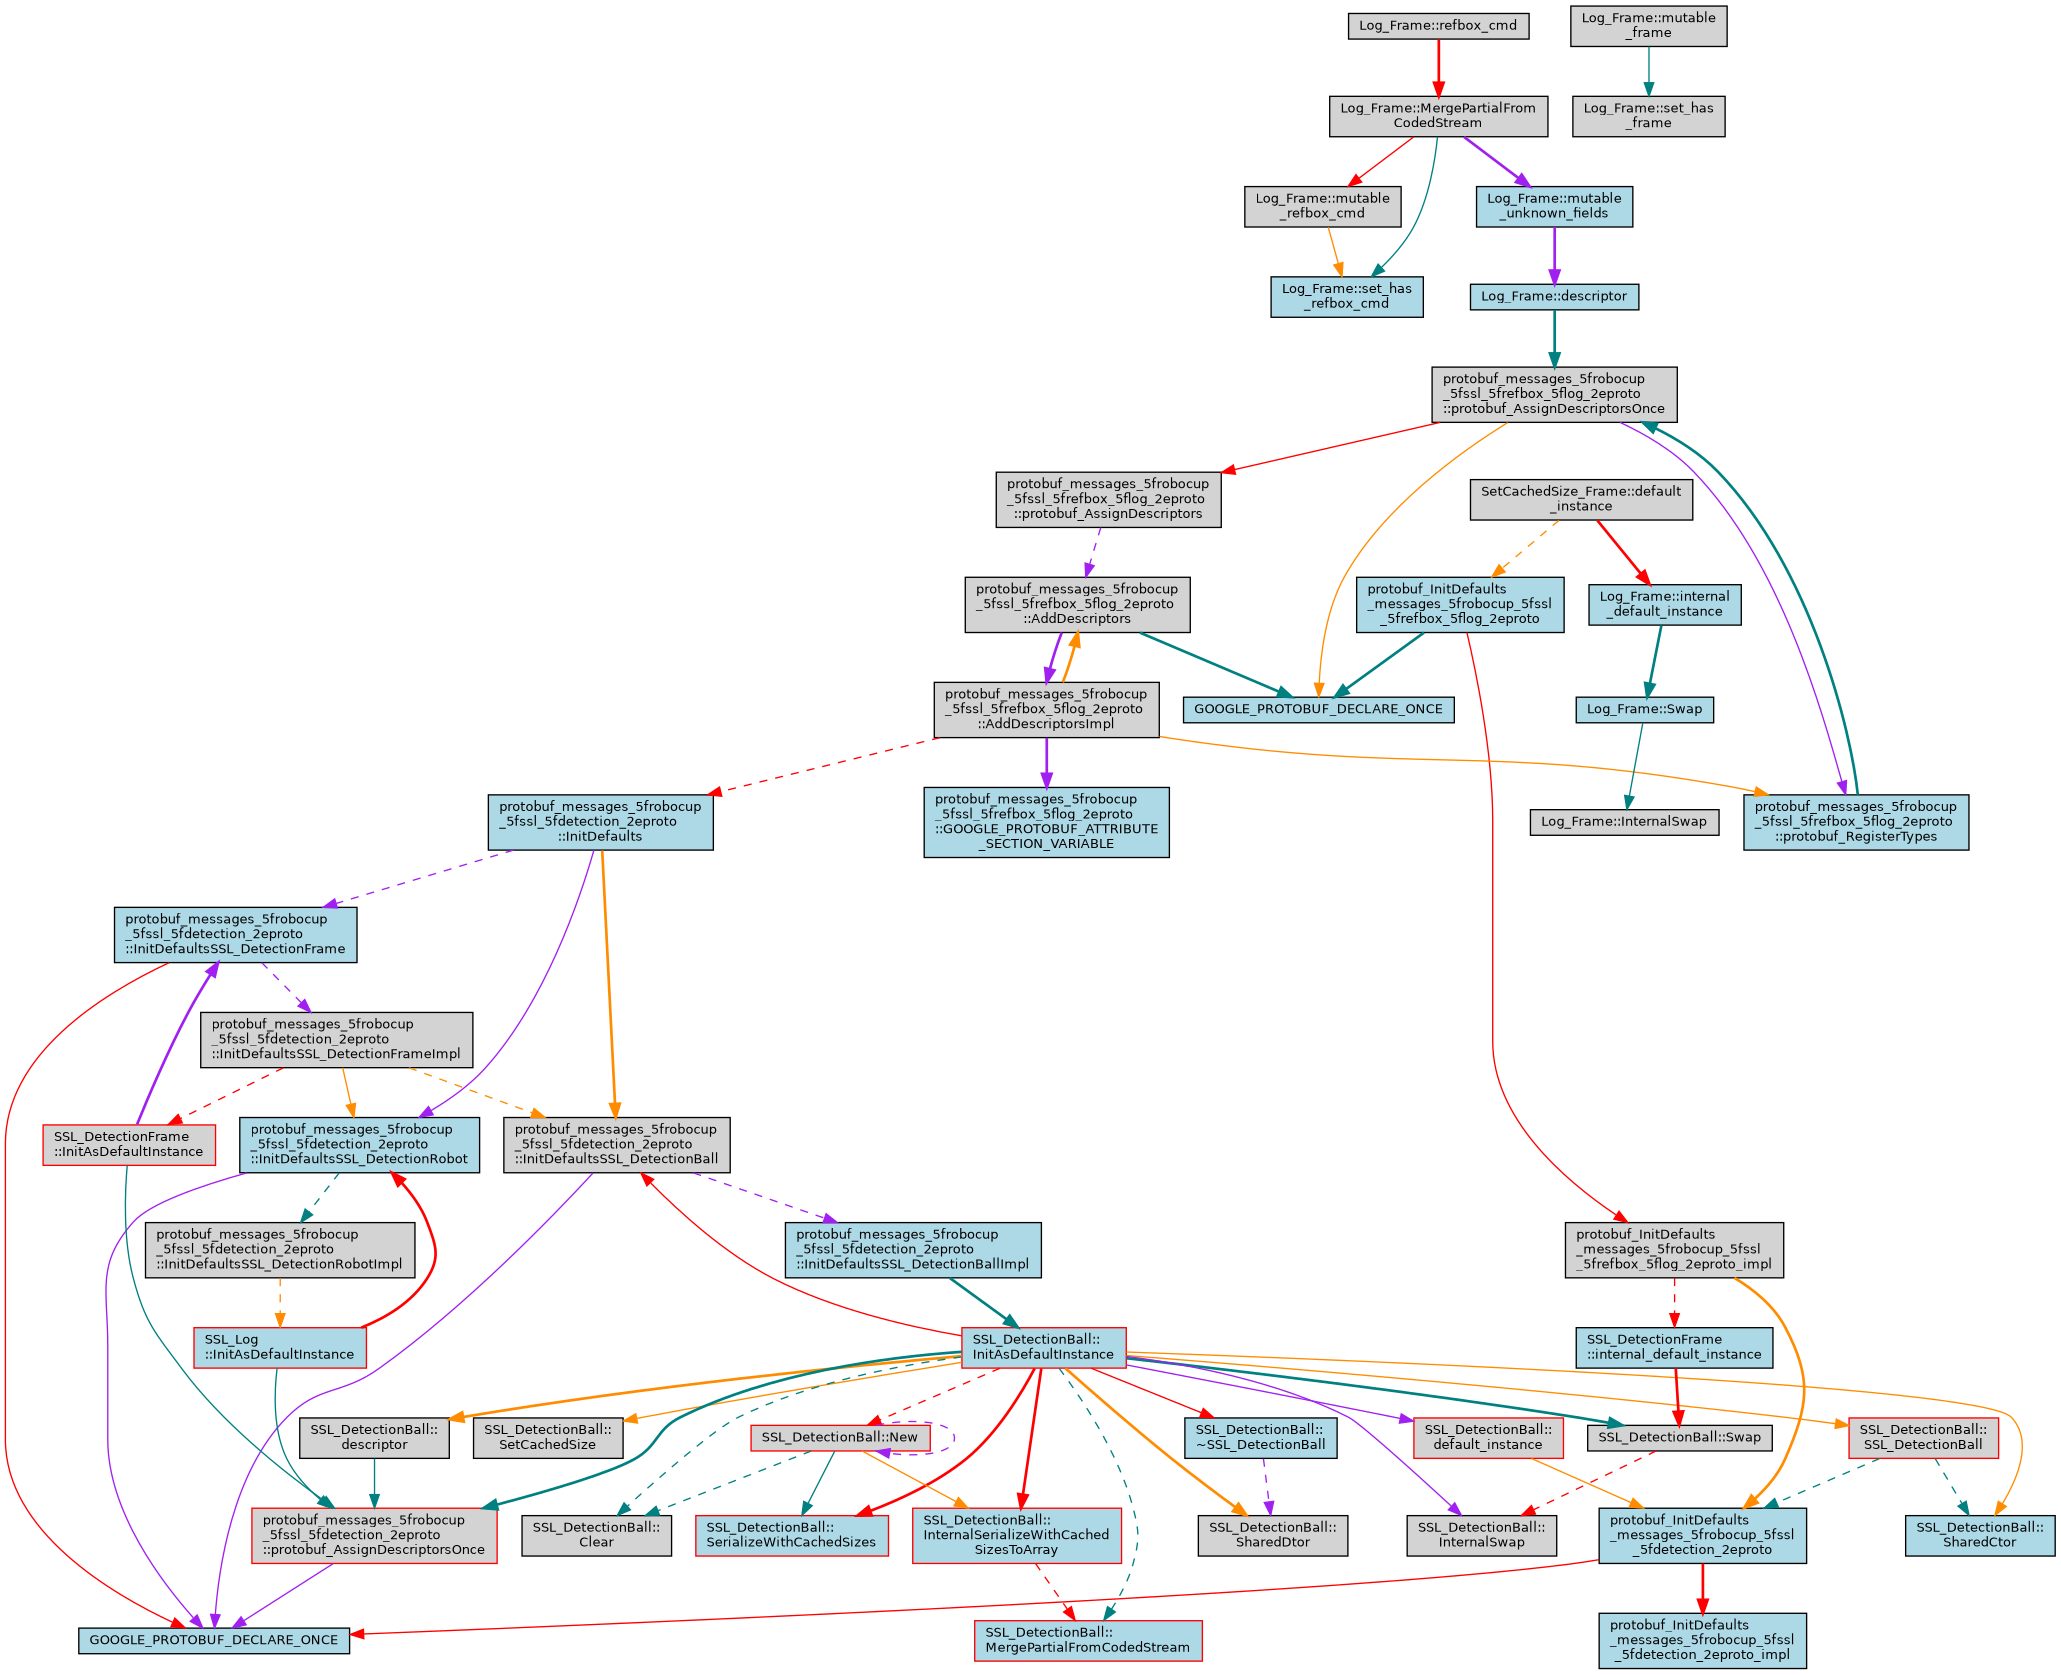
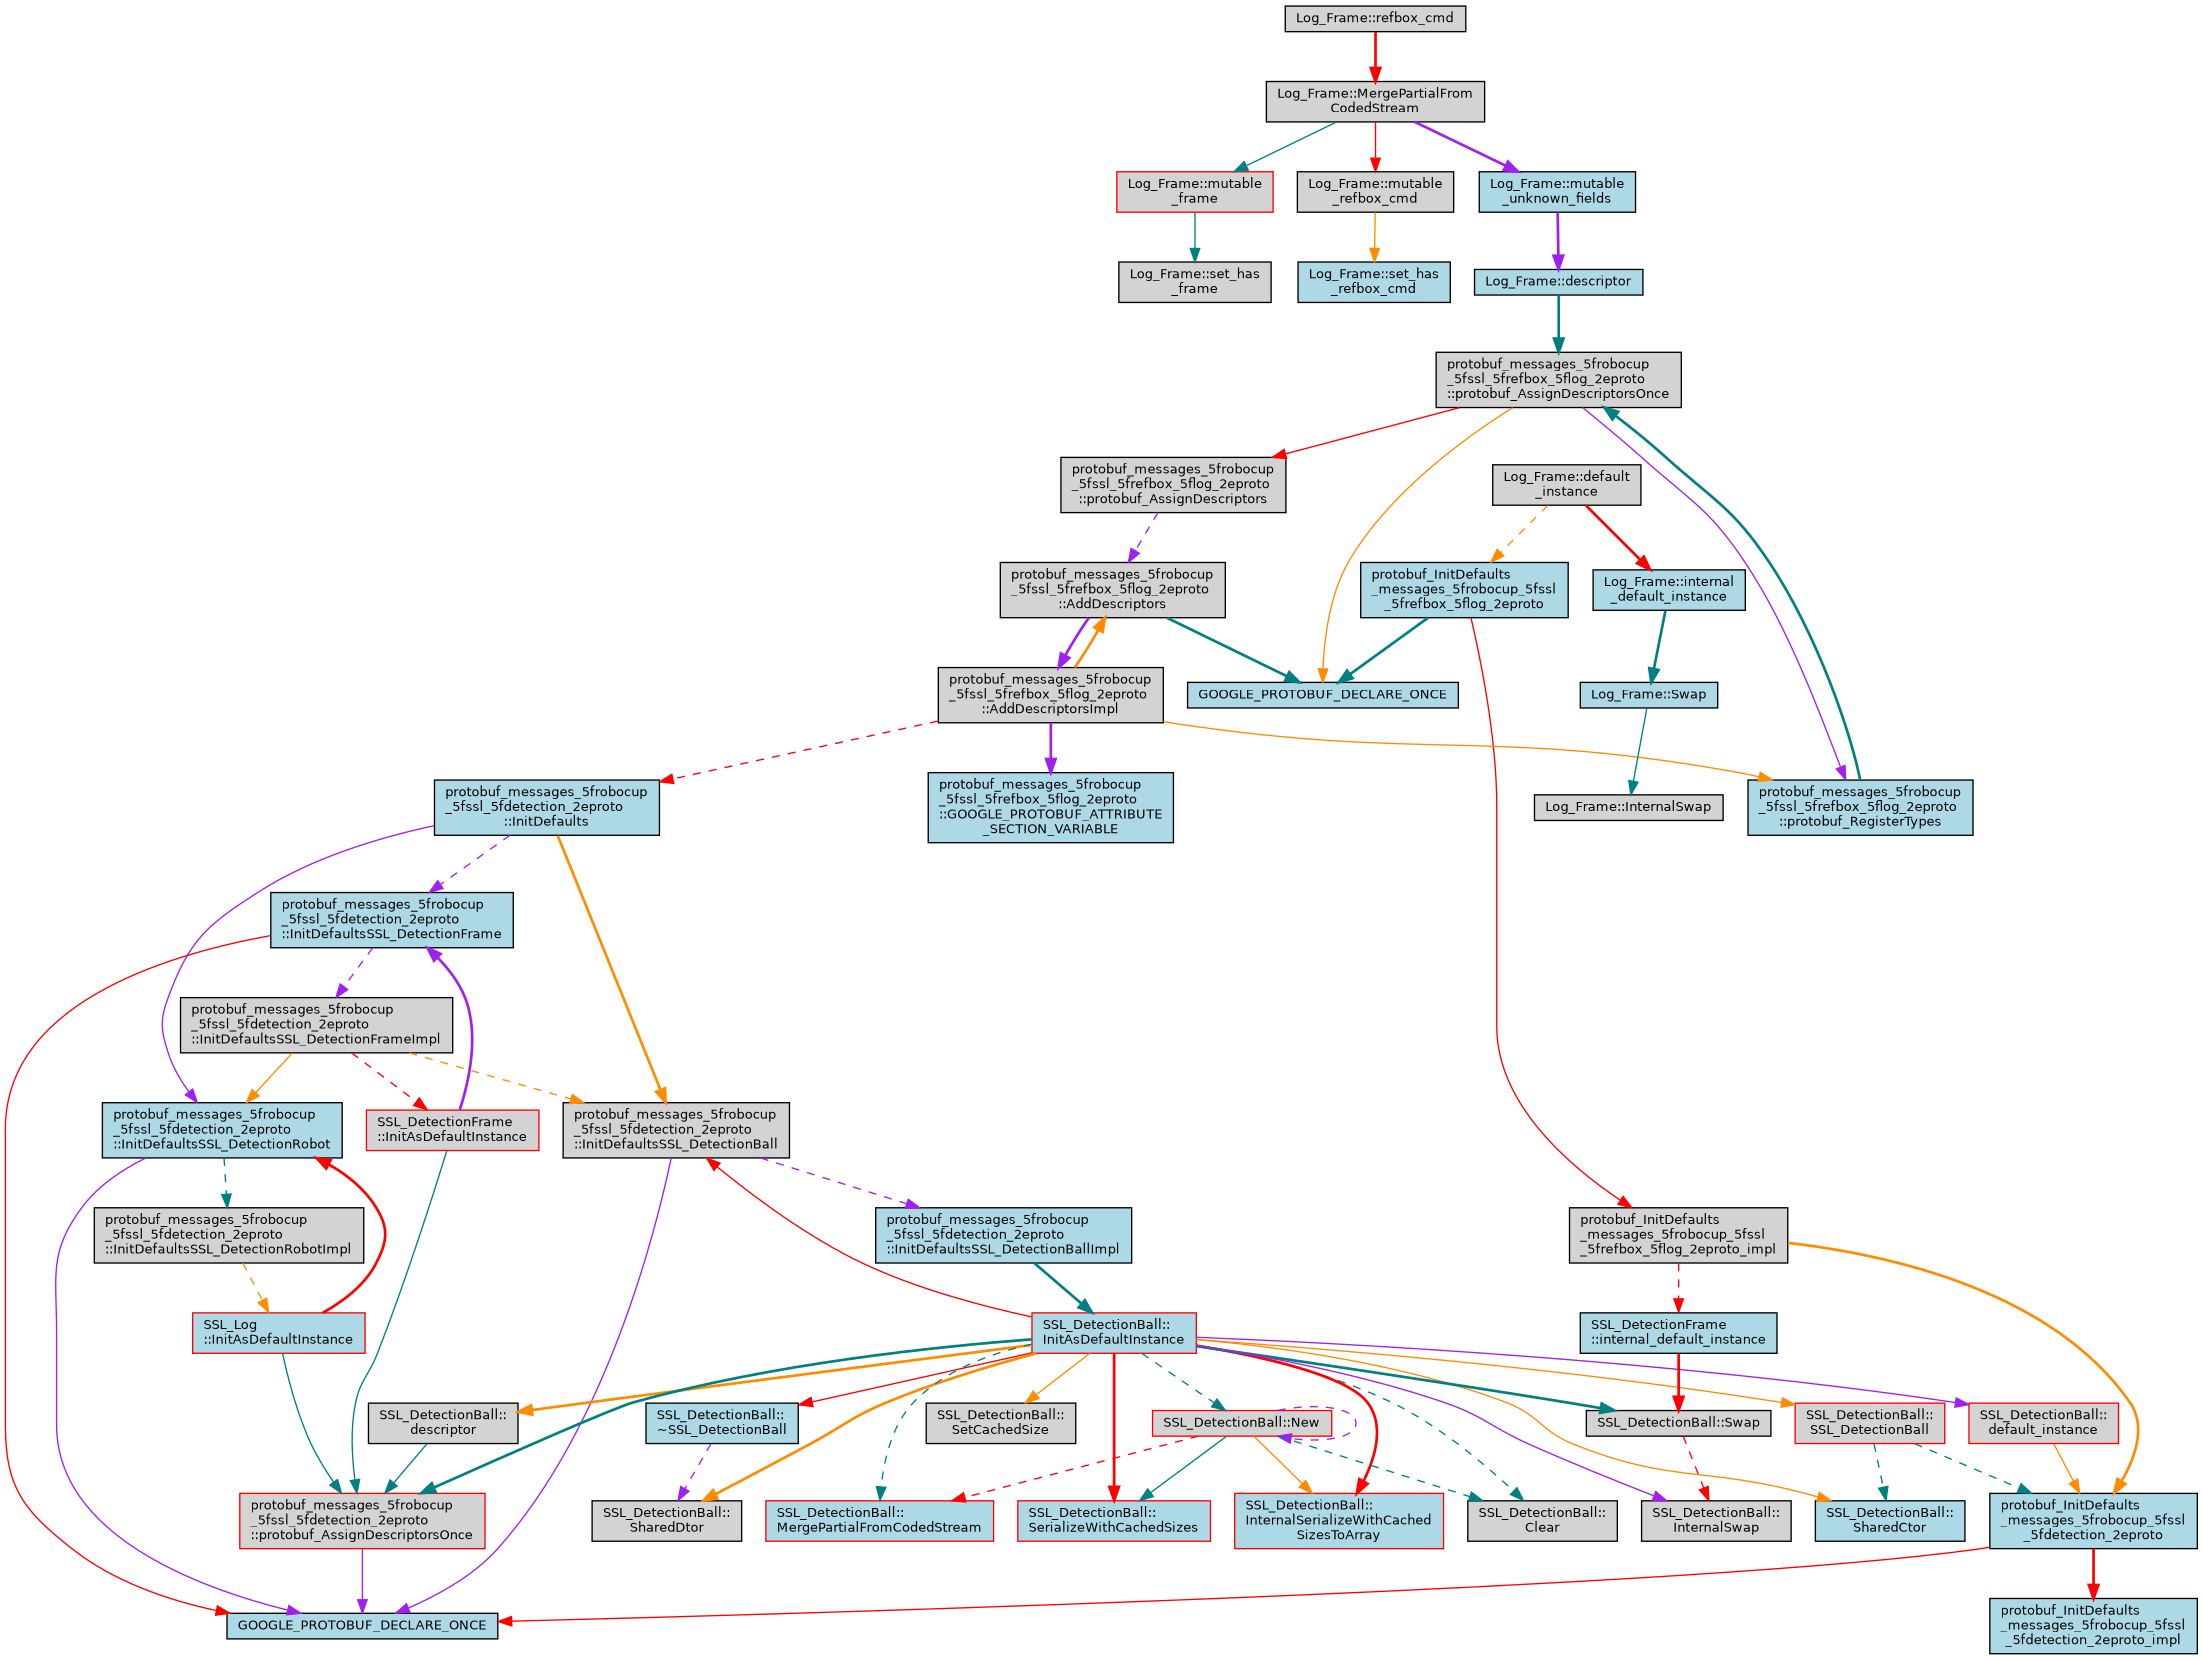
  digraph {
    rankdir=TB
    node [color=black fillcolor=lightgrey fontname=Helvetica fontsize=10 shape=record style=filled]
    edge [color=teal fontname=Helvetica fontsize=10 labelfontname=Helvetica labelfontsize=10 style=solid]
    n1 [fontcolor=black height=0.2 label="Log_Frame::MergePartialFrom\lCodedStream" width=0.4]
-   n2 [height=0.2 label="Log_Frame::mutable\l_frame" width=0.4]
+   n2 [color=red height=0.2 label="Log_Frame::mutable\l_frame" width=0.4]
    n3 [height=0.2 label="Log_Frame::mutable\l_refbox_cmd" width=0.4]
    n4 [fillcolor=lightblue height=0.2 label="Log_Frame::mutable\l_unknown_fields" width=0.4]
    n5 [height=0.2 label="Log_Frame::set_has\l_frame" width=0.4]
    n6 [fillcolor=lightblue height=0.2 label="Log_Frame::set_has\l_refbox_cmd" width=0.4]
    n7 [fillcolor=lightblue height=0.2 label="Log_Frame::descriptor" width=0.4]
    n8 [height=0.2 label="Log_Frame::refbox_cmd" width=0.4]
    n9 [height=0.2 label="protobuf_messages_5frobocup\l_5fssl_5frefbox_5flog_2eproto\l::protobuf_AssignDescriptorsOnce" width=0.4]
-   n10 [height=0.2 label="SetCachedSize_Frame::default\l_instance" width=0.4]
+   n10 [height=0.2 label="Log_Frame::default\l_instance" width=0.4]
    n11 [fillcolor=lightblue height=0.2 label="Log_Frame::internal\l_default_instance" width=0.4]
    n12 [fillcolor=lightblue height=0.2 label="protobuf_InitDefaults\l_messages_5frobocup_5fssl\l_5frefbox_5flog_2eproto" width=0.4]
    n13 [fillcolor=lightblue height=0.2 label=GOOGLE_PROTOBUF_DECLARE_ONCE width=0.4]
    n14 [height=0.2 label="protobuf_messages_5frobocup\l_5fssl_5frefbox_5flog_2eproto\l::protobuf_AssignDescriptors" width=0.4]
    n15 [fillcolor=lightblue height=0.2 label="protobuf_messages_5frobocup\l_5fssl_5frefbox_5flog_2eproto\l::protobuf_RegisterTypes" width=0.4]
    n16 [height=0.2 label="protobuf_messages_5frobocup\l_5fssl_5frefbox_5flog_2eproto\l::AddDescriptors" width=0.4]
    n17 [height=0.2 label="protobuf_messages_5frobocup\l_5fssl_5frefbox_5flog_2eproto\l::AddDescriptorsImpl" width=0.4]
    n18 [fillcolor=lightblue height=0.2 label="protobuf_messages_5frobocup\l_5fssl_5fdetection_2eproto\l::InitDefaults" width=0.4]
    n19 [fillcolor=lightblue height=0.2 label="protobuf_messages_5frobocup\l_5fssl_5frefbox_5flog_2eproto\l::GOOGLE_PROTOBUF_ATTRIBUTE\l_SECTION_VARIABLE" width=0.4]
    n20 [height=0.2 label="protobuf_messages_5frobocup\l_5fssl_5fdetection_2eproto\l::InitDefaultsSSL_DetectionBall" width=0.4]
    n21 [fillcolor=lightblue height=0.2 label="protobuf_messages_5frobocup\l_5fssl_5fdetection_2eproto\l::InitDefaultsSSL_DetectionRobot" width=0.4]
    n22 [fillcolor=lightblue height=0.2 label="protobuf_messages_5frobocup\l_5fssl_5fdetection_2eproto\l::InitDefaultsSSL_DetectionFrame" width=0.4]
    n23 [fillcolor=lightblue height=0.2 label=GOOGLE_PROTOBUF_DECLARE_ONCE width=0.4]
    n24 [fillcolor=lightblue height=0.2 label="protobuf_messages_5frobocup\l_5fssl_5fdetection_2eproto\l::InitDefaultsSSL_DetectionBallImpl" width=0.4]
    n25 [height=0.2 label="protobuf_messages_5frobocup\l_5fssl_5fdetection_2eproto\l::InitDefaultsSSL_DetectionRobotImpl" width=0.4]
    n26 [height=0.2 label="protobuf_messages_5frobocup\l_5fssl_5fdetection_2eproto\l::InitDefaultsSSL_DetectionFrameImpl" width=0.4]
    n27 [color=red fillcolor=lightblue height=0.2 label="SSL_DetectionBall::\lInitAsDefaultInstance" width=0.4]
    n28 [color=red height=0.2 label="SSL_DetectionBall::\lSSL_DetectionBall" width=0.4]
    n29 [fillcolor=lightblue height=0.2 label="SSL_DetectionBall::\lSharedCtor" width=0.4]
    n30 [fillcolor=lightblue height=0.2 label="SSL_DetectionBall::\l~SSL_DetectionBall" width=0.4]
    n31 [height=0.2 label="SSL_DetectionBall::\lSharedDtor" width=0.4]
    n32 [height=0.2 label="SSL_DetectionBall::\lSetCachedSize" width=0.4]
    n33 [height=0.2 label="SSL_DetectionBall::\ldescriptor" width=0.4]
    n34 [color=red height=0.2 label="protobuf_messages_5frobocup\l_5fssl_5fdetection_2eproto\l::protobuf_AssignDescriptorsOnce" width=0.4]
    n35 [color=red height=0.2 label="SSL_DetectionBall::\ldefault_instance" width=0.4]
    n36 [color=red height=0.2 label="SSL_DetectionBall::New" width=0.4]
    n37 [height=0.2 label="SSL_DetectionBall::\lClear" width=0.4]
    n38 [color=red fillcolor=lightblue height=0.2 label="SSL_DetectionBall::\lMergePartialFromCodedStream" width=0.4]
    n39 [color=red fillcolor=lightblue height=0.2 label="SSL_DetectionBall::\lSerializeWithCachedSizes" width=0.4]
    n40 [color=red fillcolor=lightblue height=0.2 label="SSL_DetectionBall::\lInternalSerializeWithCached\lSizesToArray" width=0.4]
    n41 [height=0.2 label="SSL_DetectionBall::Swap" width=0.4]
    n42 [height=0.2 label="SSL_DetectionBall::\lInternalSwap" width=0.4]
    n43 [fillcolor=lightblue height=0.2 label="protobuf_InitDefaults\l_messages_5frobocup_5fssl\l_5fdetection_2eproto" width=0.4]
    n44 [fillcolor=lightblue height=0.2 label="protobuf_InitDefaults\l_messages_5frobocup_5fssl\l_5fdetection_2eproto_impl" width=0.4]
    n45 [color=red fillcolor=lightblue height=0.2 label="SSL_Log\l::InitAsDefaultInstance" width=0.4]
    n46 [color=red height=0.2 label="SSL_DetectionFrame\l::InitAsDefaultInstance" width=0.4]
    n47 [fillcolor=lightblue height=0.2 label="Log_Frame::Swap" width=0.4]
    n48 [height=0.2 label="protobuf_InitDefaults\l_messages_5frobocup_5fssl\l_5frefbox_5flog_2eproto_impl" width=0.4]
    n49 [height=0.2 label="Log_Frame::InternalSwap" width=0.4]
    n50 [fillcolor=lightblue height=0.2 label="SSL_DetectionFrame\l::internal_default_instance" width=0.4]
-   n1 -> n6
+   n1 -> n2
    n1 -> n3 [color=red]
    n1 -> n4 [color=purple style=bold]
    n2 -> n5
    n3 -> n6 [color=darkorange]
    n4 -> n7 [color=purple style=bold]
    n7 -> n9 [style=bold]
    n8 -> n1 [color=red style=bold]
    n9 -> n13 [color=darkorange]
    n9 -> n14 [color=red]
    n9 -> n15 [color=purple]
    n10 -> n11 [color=red style=bold]
    n10 -> n12 [color=darkorange style=dashed]
    n11 -> n47 [style=bold]
    n12 -> n13 [style=bold]
    n12 -> n48 [color=red]
    n14 -> n16 [color=purple style=dashed]
    n15 -> n9 [style=bold]
    n16 -> n13 [style=bold]
    n16 -> n17 [color=purple style=bold]
    n17 -> n15 [color=darkorange]
    n17 -> n16 [color=darkorange style=bold]
    n17 -> n18 [color=red style=dashed]
    n17 -> n19 [color=purple style=bold]
    n18 -> n20 [color=darkorange style=bold]
    n18 -> n21 [color=purple]
    n18 -> n22 [color=purple style=dashed]
    n20 -> n23 [color=purple]
    n20 -> n24 [color=purple style=dashed]
    n21 -> n23 [color=purple]
    n21 -> n25 [style=dashed]
    n22 -> n23 [color=red]
    n22 -> n26 [color=purple style=dashed]
    n24 -> n27 [style=bold]
    n25 -> n45 [color=darkorange style=dashed]
    n26 -> n20 [color=darkorange style=dashed]
    n26 -> n21 [color=darkorange]
    n26 -> n46 [color=red style=dashed]
    n27 -> n20 [color=red]
    n27 -> n28 [color=darkorange]
    n27 -> n29 [color=darkorange]
    n27 -> n30 [color=red]
    n27 -> n31 [color=darkorange style=bold]
    n27 -> n32 [color=darkorange]
    n27 -> n33 [color=darkorange style=bold]
    n27 -> n34 [style=bold]
    n27 -> n35 [color=purple]
-   n27 -> n36 [color=red style=dashed]
+   n27 -> n36 [style=dashed]
    n27 -> n37 [style=dashed]
    n27 -> n38 [style=dashed]
    n27 -> n39 [color=red style=bold]
    n27 -> n40 [color=red style=bold]
    n27 -> n41 [style=bold]
    n27 -> n42 [color=purple]
    n28 -> n29 [style=dashed]
    n28 -> n43 [style=dashed]
    n30 -> n31 [color=purple style=dashed]
    n33 -> n34
    n34 -> n23 [color=purple]
    n35 -> n43 [color=darkorange]
    n36 -> n36 [color=purple style=dashed]
    n36 -> n37 [style=dashed]
-   n40 -> n38 [color=red style=dashed]
+   n36 -> n38 [color=red style=dashed]
    n36 -> n39
    n36 -> n40 [color=darkorange]
    n41 -> n42 [color=red style=dashed]
    n43 -> n23 [color=red]
    n43 -> n44 [color=red style=bold]
    n45 -> n21 [color=red style=bold]
    n45 -> n34
    n46 -> n22 [color=purple style=bold]
    n46 -> n34
    n47 -> n49
    n48 -> n43 [color=darkorange style=bold]
    n48 -> n50 [color=red style=dashed]
    n50 -> n41 [color=red style=bold]
  }
